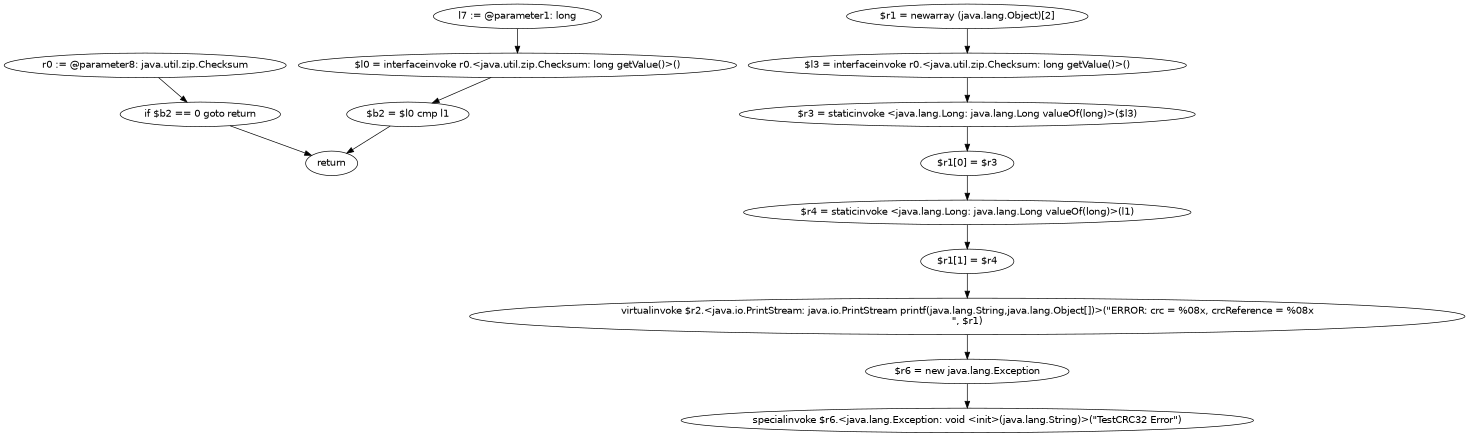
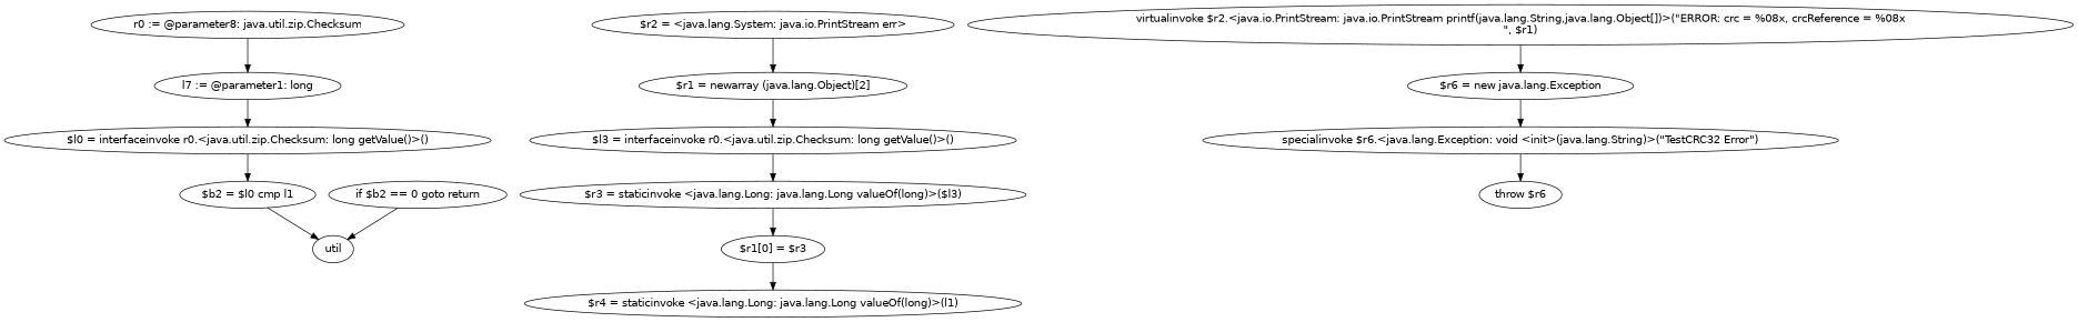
  digraph {
    fontname="DejaVu Sans"
    node [fontname="DejaVu Sans"]
    edge [fontname="DejaVu Sans"]
    n1 [label="r0 := @parameter8: java.util.zip.Checksum"]
    n2 [label="l7 := @parameter1: long"]
    "$l0 = interfaceinvoke r0.<java.util.zip.Checksum: long getValue()>()"
    "$b2 = $l0 cmp l1"
-   return
+   return [label=util]
    "if $b2 == 0 goto return"
+   "$r2 = <java.lang.System: java.io.PrintStream err>"
    "$r1 = newarray (java.lang.Object)[2]"
    "$l3 = interfaceinvoke r0.<java.util.zip.Checksum: long getValue()>()"
    "$r3 = staticinvoke <java.lang.Long: java.lang.Long valueOf(long)>($l3)"
    "$r1[0] = $r3"
    "$r4 = staticinvoke <java.lang.Long: java.lang.Long valueOf(long)>(l1)"
-   "$r1[1] = $r4"
    "virtualinvoke $r2.<java.io.PrintStream: java.io.PrintStream printf(java.lang.String,java.lang.Object[])>(\"ERROR: crc = %08x, crcReference = %08x\n\", $r1)"
    "$r6 = new java.lang.Exception"
    "specialinvoke $r6.<java.lang.Exception: void <init>(java.lang.String)>(\"TestCRC32 Error\")"
-   n1 -> "if $b2 == 0 goto return"
+   "throw $r6"
+   n1 -> n2
    n2 -> "$l0 = interfaceinvoke r0.<java.util.zip.Checksum: long getValue()>()"
    "$l0 = interfaceinvoke r0.<java.util.zip.Checksum: long getValue()>()" -> "$b2 = $l0 cmp l1"
    "$b2 = $l0 cmp l1" -> return
    "if $b2 == 0 goto return" -> return
+   "$r2 = <java.lang.System: java.io.PrintStream err>" -> "$r1 = newarray (java.lang.Object)[2]"
    "$r1 = newarray (java.lang.Object)[2]" -> "$l3 = interfaceinvoke r0.<java.util.zip.Checksum: long getValue()>()"
    "$l3 = interfaceinvoke r0.<java.util.zip.Checksum: long getValue()>()" -> "$r3 = staticinvoke <java.lang.Long: java.lang.Long valueOf(long)>($l3)"
    "$r3 = staticinvoke <java.lang.Long: java.lang.Long valueOf(long)>($l3)" -> "$r1[0] = $r3"
    "$r1[0] = $r3" -> "$r4 = staticinvoke <java.lang.Long: java.lang.Long valueOf(long)>(l1)"
-   "$r4 = staticinvoke <java.lang.Long: java.lang.Long valueOf(long)>(l1)" -> "$r1[1] = $r4"
-   "$r1[1] = $r4" -> "virtualinvoke $r2.<java.io.PrintStream: java.io.PrintStream printf(java.lang.String,java.lang.Object[])>(\"ERROR: crc = %08x, crcReference = %08x\n\", $r1)"
    "virtualinvoke $r2.<java.io.PrintStream: java.io.PrintStream printf(java.lang.String,java.lang.Object[])>(\"ERROR: crc = %08x, crcReference = %08x\n\", $r1)" -> "$r6 = new java.lang.Exception"
    "$r6 = new java.lang.Exception" -> "specialinvoke $r6.<java.lang.Exception: void <init>(java.lang.String)>(\"TestCRC32 Error\")"
+   "specialinvoke $r6.<java.lang.Exception: void <init>(java.lang.String)>(\"TestCRC32 Error\")" -> "throw $r6"
  }
